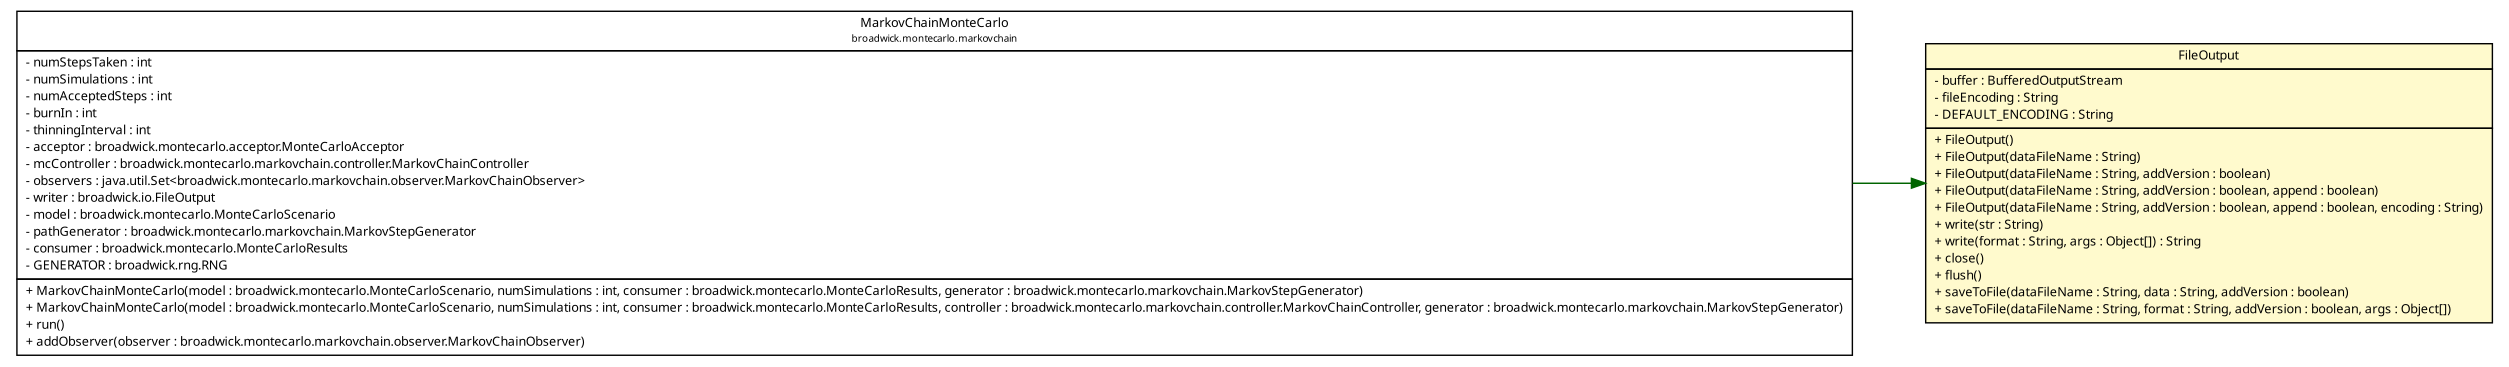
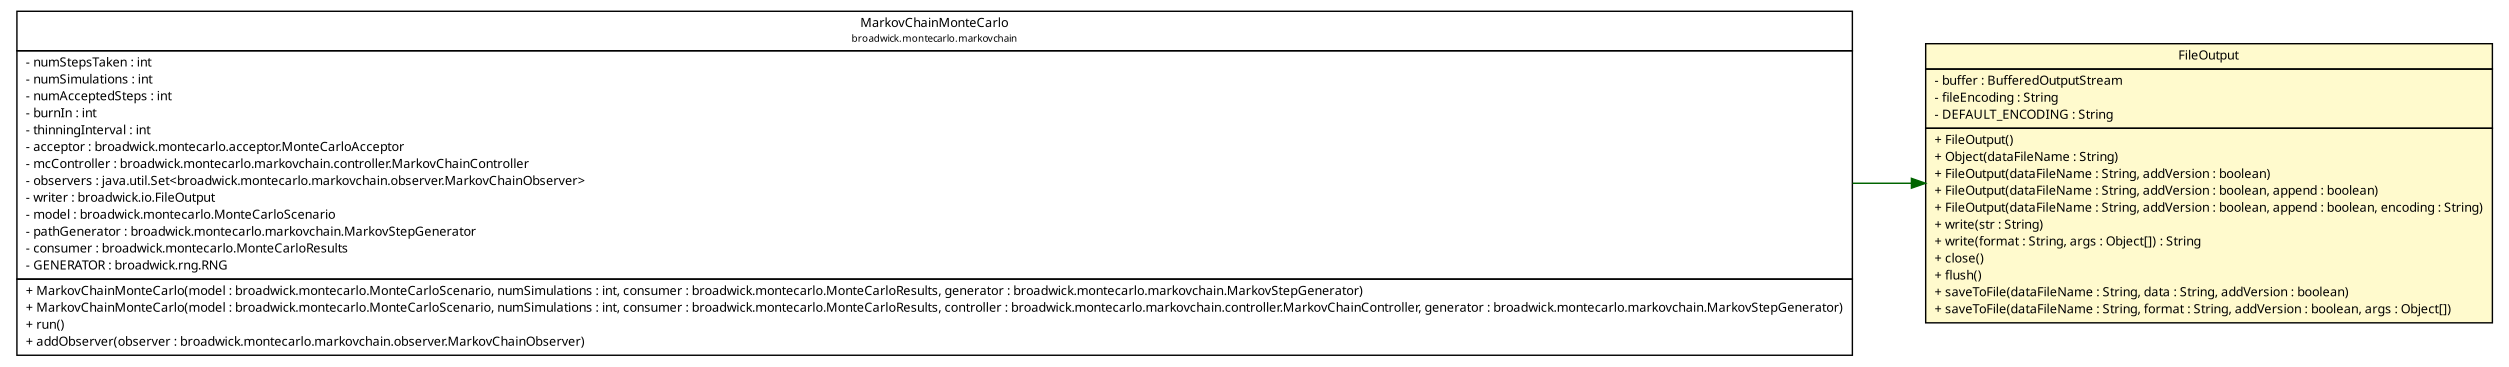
  digraph {
    nodesep=0.25
    ranksep=0.5
    rankdir=LR
    node [fontcolor=black fontname="Trebuchet MS" fontsize=9.0 shape=plaintext]
-   n1 [label=<<table title="broadwick.io.FileOutput" border="0" cellborder="1" cellspacing="0" cellpadding="2" port="p" bgcolor="lemonChiffon" href="./FileOutput.html"> 		<tr><td><table border="0" cellspacing="0" cellpadding="1"> <tr><td align="center" balign="center"><font face="Trebuchet MS"> FileOutput </font></td></tr> 		</table></td></tr> 		<tr><td><table border="0" cellspacing="0" cellpadding="1"> <tr><td align="left" balign="left"> - buffer : BufferedOutputStream </td></tr> <tr><td align="left" balign="left"> - fileEncoding : String </td></tr> <tr><td align="left" balign="left"> - DEFAULT_ENCODING : String </td></tr> 		</table></td></tr> 		<tr><td><table border="0" cellspacing="0" cellpadding="1"> <tr><td align="left" balign="left"> + FileOutput() </td></tr> <tr><td align="left" balign="left"> + FileOutput(dataFileName : String) </td></tr> <tr><td align="left" balign="left"> + FileOutput(dataFileName : String, addVersion : boolean) </td></tr> <tr><td align="left" balign="left"> + FileOutput(dataFileName : String, addVersion : boolean, append : boolean) </td></tr> <tr><td align="left" balign="left"> + FileOutput(dataFileName : String, addVersion : boolean, append : boolean, encoding : String) </td></tr> <tr><td align="left" balign="left"> + write(str : String) </td></tr> <tr><td align="left" balign="left"> + write(format : String, args : Object[]) : String </td></tr> <tr><td align="left" balign="left"> + close() </td></tr> <tr><td align="left" balign="left"> + flush() </td></tr> <tr><td align="left" balign="left"> + saveToFile(dataFileName : String, data : String, addVersion : boolean) </td></tr> <tr><td align="left" balign="left"> + saveToFile(dataFileName : String, format : String, addVersion : boolean, args : Object[]) </td></tr> 		</table></td></tr> 		</table>>]
+   n1 [label=<<table title="broadwick.io.FileOutput" border="0" cellborder="1" cellspacing="0" cellpadding="2" port="p" bgcolor="lemonChiffon" href="./FileOutput.html"> 		<tr><td><table border="0" cellspacing="0" cellpadding="1"> <tr><td align="center" balign="center"><font face="Trebuchet MS"> FileOutput </font></td></tr> 		</table></td></tr> 		<tr><td><table border="0" cellspacing="0" cellpadding="1"> <tr><td align="left" balign="left"> - buffer : BufferedOutputStream </td></tr> <tr><td align="left" balign="left"> - fileEncoding : String </td></tr> <tr><td align="left" balign="left"> - DEFAULT_ENCODING : String </td></tr> 		</table></td></tr> 		<tr><td><table border="0" cellspacing="0" cellpadding="1"> <tr><td align="left" balign="left"> + FileOutput() </td></tr> <tr><td align="left" balign="left"> + Object(dataFileName : String) </td></tr> <tr><td align="left" balign="left"> + FileOutput(dataFileName : String, addVersion : boolean) </td></tr> <tr><td align="left" balign="left"> + FileOutput(dataFileName : String, addVersion : boolean, append : boolean) </td></tr> <tr><td align="left" balign="left"> + FileOutput(dataFileName : String, addVersion : boolean, append : boolean, encoding : String) </td></tr> <tr><td align="left" balign="left"> + write(str : String) </td></tr> <tr><td align="left" balign="left"> + write(format : String, args : Object[]) : String </td></tr> <tr><td align="left" balign="left"> + close() </td></tr> <tr><td align="left" balign="left"> + flush() </td></tr> <tr><td align="left" balign="left"> + saveToFile(dataFileName : String, data : String, addVersion : boolean) </td></tr> <tr><td align="left" balign="left"> + saveToFile(dataFileName : String, format : String, addVersion : boolean, args : Object[]) </td></tr> 		</table></td></tr> 		</table>>]
    n2 [label=<<table title="broadwick.montecarlo.markovchain.MarkovChainMonteCarlo" border="0" cellborder="1" cellspacing="0" cellpadding="2" port="p" href="../montecarlo/markovchain/MarkovChainMonteCarlo.html"> 		<tr><td><table border="0" cellspacing="0" cellpadding="1"> <tr><td align="center" balign="center"><font face="Trebuchet MS"> MarkovChainMonteCarlo </font></td></tr> <tr><td align="center" balign="center"><font face="Trebuchet MS" point-size="7.0"> broadwick.montecarlo.markovchain </font></td></tr> 		</table></td></tr> 		<tr><td><table border="0" cellspacing="0" cellpadding="1"> <tr><td align="left" balign="left"> - numStepsTaken : int </td></tr> <tr><td align="left" balign="left"> - numSimulations : int </td></tr> <tr><td align="left" balign="left"> - numAcceptedSteps : int </td></tr> <tr><td align="left" balign="left"> - burnIn : int </td></tr> <tr><td align="left" balign="left"> - thinningInterval : int </td></tr> <tr><td align="left" balign="left"> - acceptor : broadwick.montecarlo.acceptor.MonteCarloAcceptor </td></tr> <tr><td align="left" balign="left"> - mcController : broadwick.montecarlo.markovchain.controller.MarkovChainController </td></tr> <tr><td align="left" balign="left"> - observers : java.util.Set&lt;broadwick.montecarlo.markovchain.observer.MarkovChainObserver&gt; </td></tr> <tr><td align="left" balign="left"> - writer : broadwick.io.FileOutput </td></tr> <tr><td align="left" balign="left"> - model : broadwick.montecarlo.MonteCarloScenario </td></tr> <tr><td align="left" balign="left"> - pathGenerator : broadwick.montecarlo.markovchain.MarkovStepGenerator </td></tr> <tr><td align="left" balign="left"> - consumer : broadwick.montecarlo.MonteCarloResults </td></tr> <tr><td align="left" balign="left"> - GENERATOR : broadwick.rng.RNG </td></tr> 		</table></td></tr> 		<tr><td><table border="0" cellspacing="0" cellpadding="1"> <tr><td align="left" balign="left"> + MarkovChainMonteCarlo(model : broadwick.montecarlo.MonteCarloScenario, numSimulations : int, consumer : broadwick.montecarlo.MonteCarloResults, generator : broadwick.montecarlo.markovchain.MarkovStepGenerator) </td></tr> <tr><td align="left" balign="left"> + MarkovChainMonteCarlo(model : broadwick.montecarlo.MonteCarloScenario, numSimulations : int, consumer : broadwick.montecarlo.MonteCarloResults, controller : broadwick.montecarlo.markovchain.controller.MarkovChainController, generator : broadwick.montecarlo.markovchain.MarkovStepGenerator) </td></tr> <tr><td align="left" balign="left"> + run() </td></tr> <tr><td align="left" balign="left"> + addObserver(observer : broadwick.montecarlo.markovchain.observer.MarkovChainObserver) </td></tr> 		</table></td></tr> 		</table>>]
    n2 -> n1 [arrowhead=normal color=darkgreen fontcolor=black fontname="Trebuchet MS" fontsize=10.0 headport=p labelfontname="Trebuchet MS" labelfontsize=10 tailport=p]
  }
